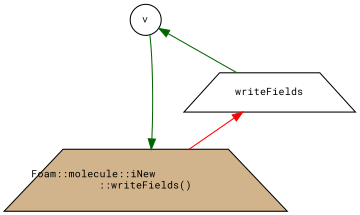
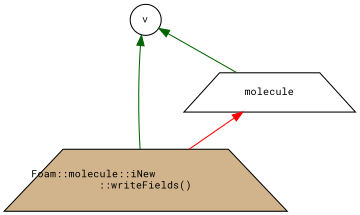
  digraph {
    fontname="Roboto Mono"
    rankdir=TB
    node [color=black fillcolor=white fontname="Roboto Mono" fontsize=10 shape=trapezium style=filled]
    edge [color=darkgreen dir=back fontname="Roboto Mono" fontsize=10 labelfontname=Helvetica labelfontsize=10 style=solid]
    n1 [fontcolor=black height=0.2 label=v shape=circle width=0.4]
    n2 [fillcolor=tan height=0.2 label="Foam::molecule::iNew\l::writeFields()" width=0.4]
-   n3 [height=0.2 label=writeFields width=0.4]
-   n2 -> n1
+   n3 [height=0.2 label=molecule width=0.4]
+   n1 -> n2
    n1 -> n3
    n3 -> n2 [color=red]
  }
